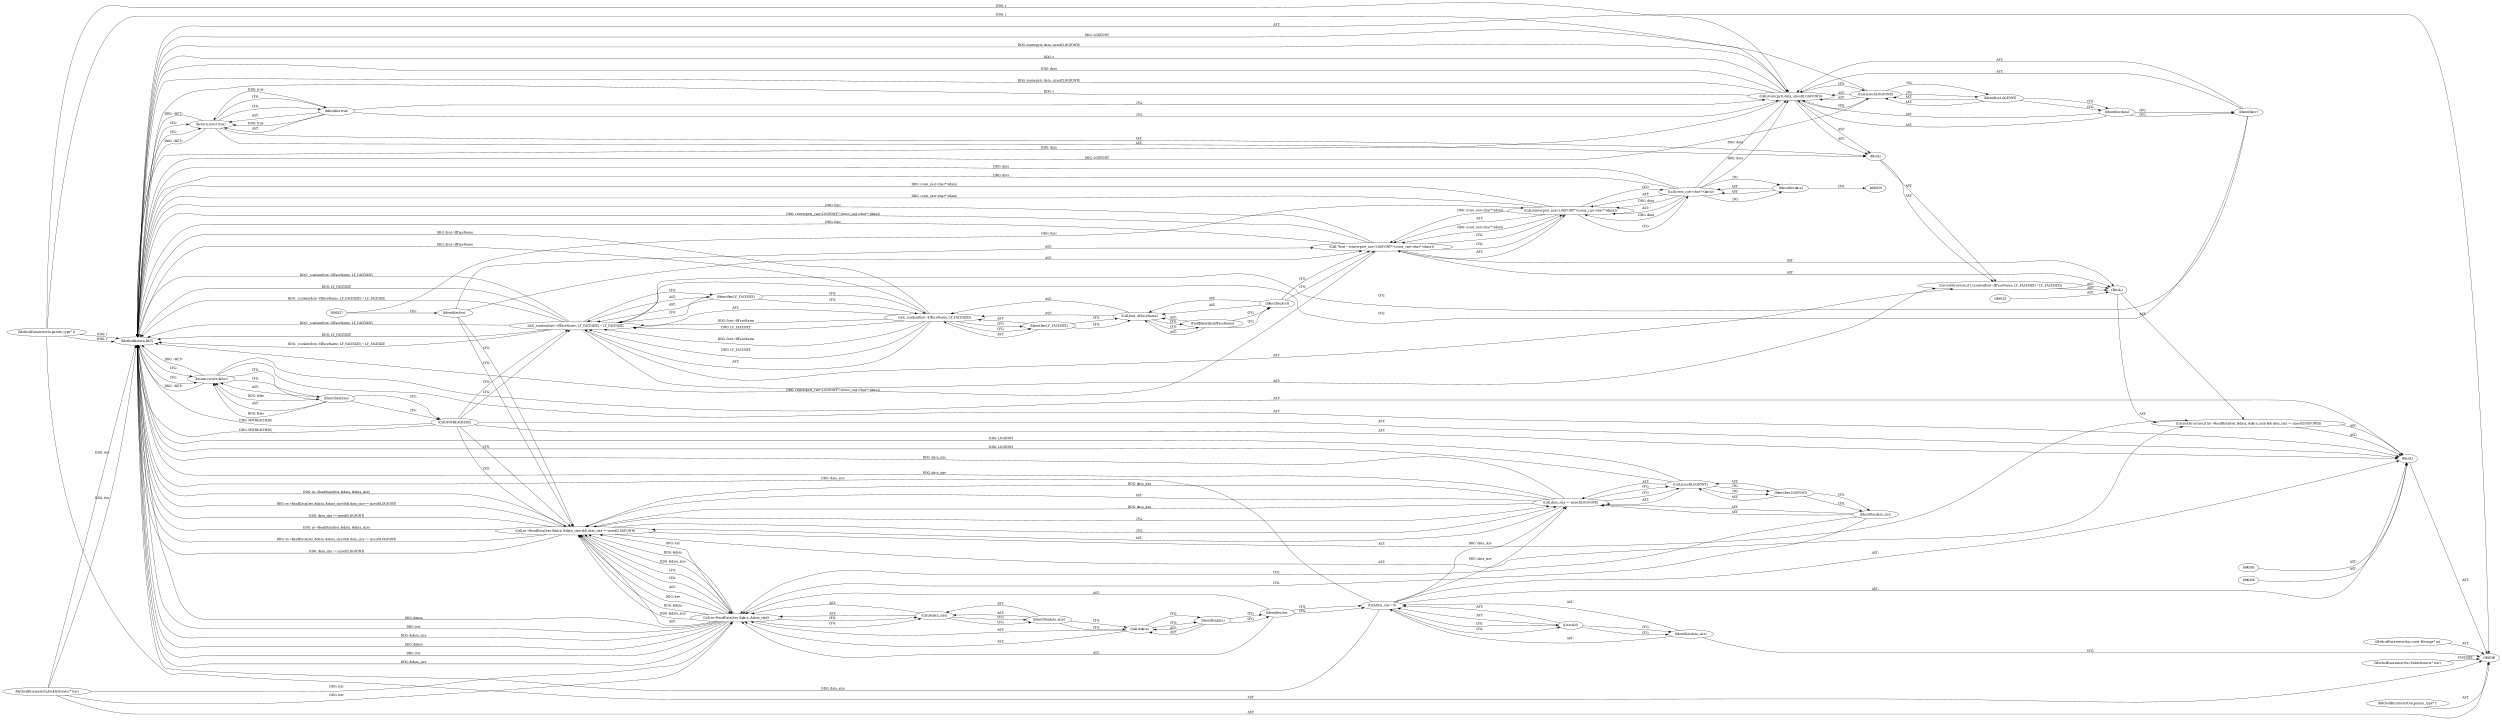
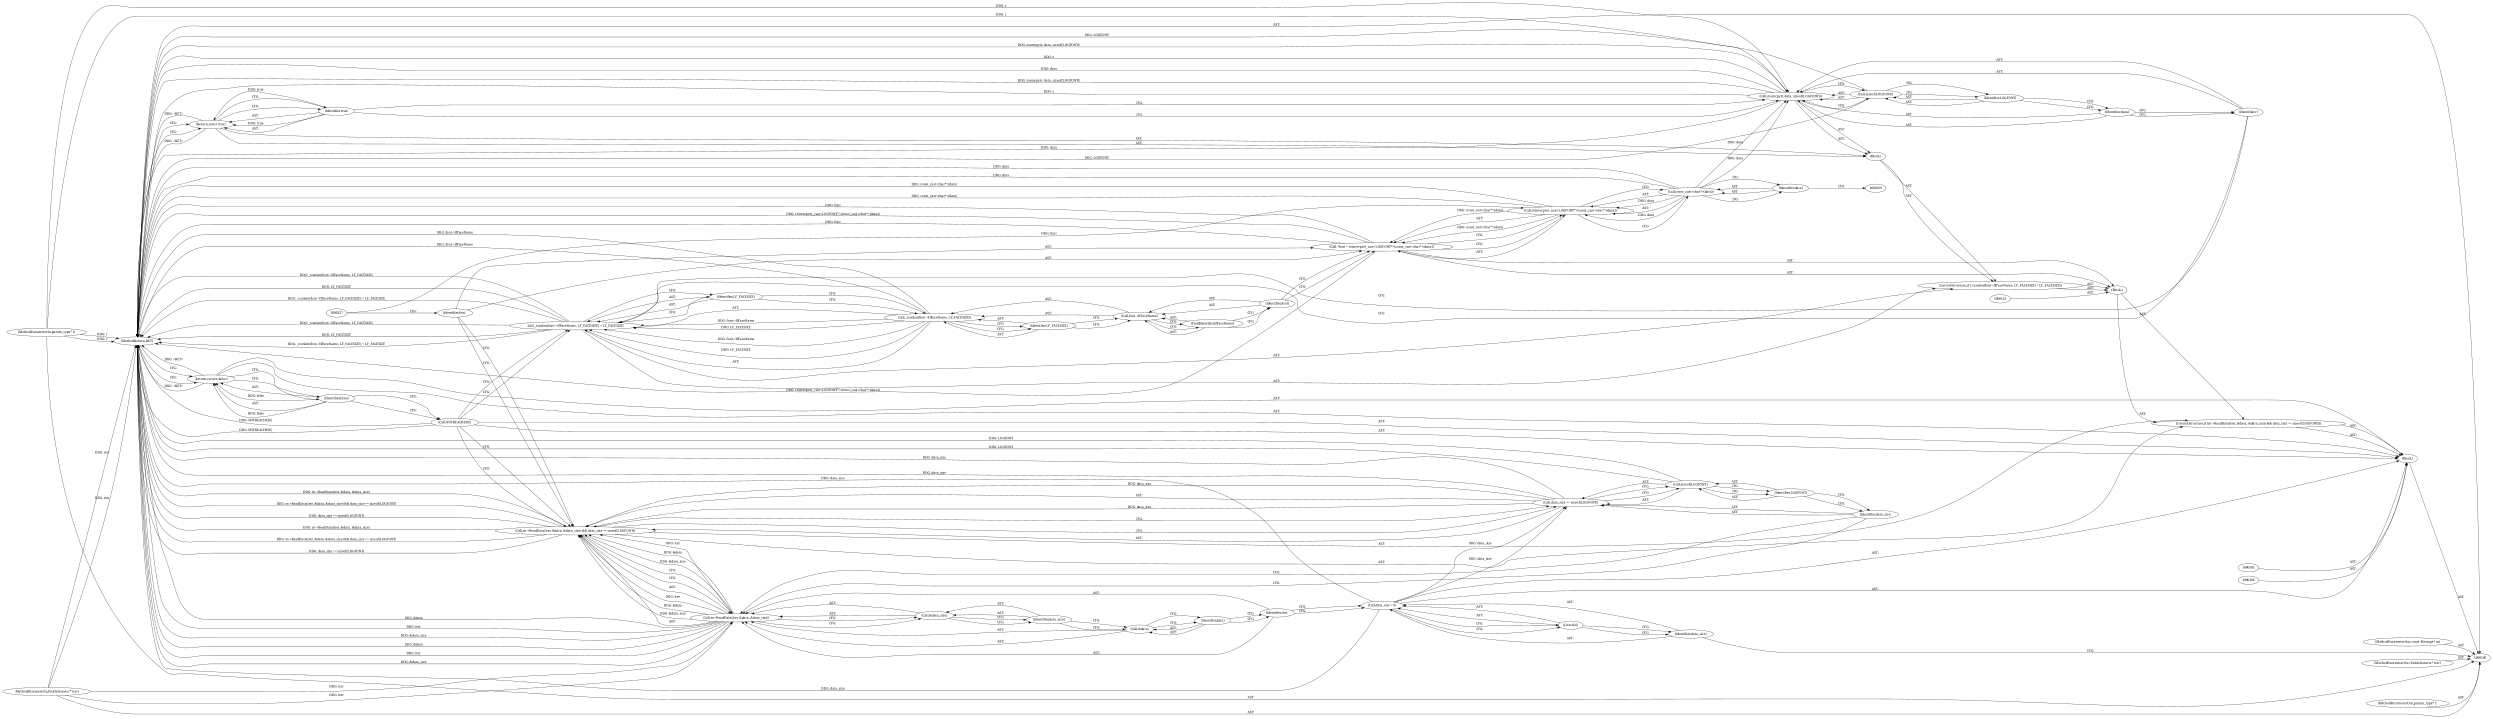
  digraph {
    fontname="Noto Serif"
    rankdir=LR
    node [fontname="Noto Serif"]
    edge [fontname="Noto Serif"]
    n1 [label="(MethodReturn,RET)"]
    n2 [label="(Return,return false;)"]
    n3 [label="(Return,const true;)"]
    1000100
    n5 [label="(Block,)"]
    n6 [label="(Identifier,false)"]
    n7 [label="(Block,)"]
    n8 [label="(Identifier,true)"]
    n9 [label="(MethodParameterOut,const Message* m)"]
    n10 [label="(MethodParameterIn,PickleIterator* iter)"]
    n11 [label="(Call,m->ReadData(iter, &data, &data_size))"]
    n12 [label="(Call,m->ReadData(iter, &data, &data_size) && data_size == sizeof(LOGFONT))"]
    n13 [label="(Call,&data_size)"]
    n14 [label="(MethodParameterOut,PickleIterator* iter)"]
    n15 [label="(Call,NOTREACHED())"]
    n16 [label="(Call,_tcsnlen(font->lfFaceName, LF_FACESIZE) < LF_FACESIZE)"]
    n17 [label="(Call,data_size == sizeof(LOGFONT))"]
    n18 [label="(ControlStructure,if (m->ReadData(iter, &data, &data_size) && data_size == sizeof(LOGFONT)))"]
    n19 [label="(ControlStructure,if (_tcsnlen(font->lfFaceName, LF_FACESIZE) < LF_FACESIZE))"]
    n20 [label="(Identifier,LF_FACESIZE)"]
    n21 [label="(MethodParameterIn,param_type* r)"]
    n22 [label="(Call,memcpy(r, data, sizeof(LOGFONT)))"]
    n23 [label="(Call,sizeof(LOGFONT))"]
    n24 [label="(MethodParameterOut,param_type* r)"]
    n25 [label="(Literal,0)"]
    n26 [label="(Call,data_size = 0)"]
    n27 [label="(Identifier,data_size)"]
    n28 [label="(Call,sizeof(LOGFONT))"]
    n29 [label="(Identifier,iter)"]
    n30 [label="(Call,&data)"]
    n31 [label="(Identifier,data)"]
    n32 [label="(Identifier,data_size)"]
    n33 [label="(Identifier,LOGFONT)"]
    n34 [label="(Identifier,data_size)"]
    n35 [label="(Call,*font = reinterpret_cast<LOGFONT*>(const_cast<char*>(data)))"]
    n36 [label="(Call,reinterpret_cast<LOGFONT*>(const_cast<char*>(data)))"]
    n37 [label="(Block,)"]
    n38 [label="(Call,const_cast<char*>(data))"]
    n39 [label="(Identifier,font)"]
    n40 [label="(Identifier,data)"]
    1000129
    n42 [label="(Call,font->lfFaceName)"]
    n43 [label="(FieldIdentifier,lfFaceName)"]
    n44 [label="(Call,_tcsnlen(font->lfFaceName, LF_FACESIZE))"]
    n45 [label="(Identifier,font)"]
    n46 [label="(Identifier,LF_FACESIZE)"]
    n47 [label="(Identifier,r)"]
    n48 [label="(Identifier,data)"]
    n49 [label="(Identifier,LOGFONT)"]
    1000105
    1000106
    1000127
    1000123
    n1 -> n2 [label="CFG: "]
    n1 -> n2 [label="CFG: "]
    n1 -> n3 [label="CFG: "]
    n1 -> n3 [label="CFG: "]
    n1 -> 1000100 [label="AST: "]
    n2 -> n1 [label="DDG: <RET>"]
    n2 -> n1 [label="DDG: <RET>"]
    n2 -> n5 [label="AST: "]
    n2 -> n5 [label="AST: "]
    n2 -> n6 [label="CFG: "]
    n2 -> n6 [label="CFG: "]
    n3 -> n1 [label="DDG: <RET>"]
    n3 -> n1 [label="DDG: <RET>"]
    n3 -> n7 [label="AST: "]
    n3 -> n7 [label="AST: "]
    n3 -> n8 [label="CFG: "]
    n3 -> n8 [label="CFG: "]
    n5 -> 1000100 [label="AST: "]
    n6 -> n2 [label="AST: "]
    n6 -> n2 [label="DDG: false"]
    n6 -> n2 [label="AST: "]
    n6 -> n2 [label="DDG: false"]
    n6 -> n15 [label="CFG: "]
    n6 -> n15 [label="CFG: "]
    n7 -> n19 [label="AST: "]
    n7 -> n19 [label="AST: "]
    n8 -> n3 [label="AST: "]
    n8 -> n3 [label="DDG: true"]
    n8 -> n3 [label="AST: "]
    n8 -> n3 [label="DDG: true"]
    n8 -> n22 [label="CFG: "]
    n8 -> n22 [label="CFG: "]
    n9 -> 1000100 [label="AST: "]
    n10 -> n1 [label="DDG: iter"]
    n10 -> n1 [label="DDG: iter"]
    n10 -> 1000100 [label="AST: "]
    n10 -> n11 [label="DDG: iter"]
    n10 -> n11 [label="DDG: iter"]
    n11 -> n1 [label="DDG: &data"]
    n11 -> n1 [label="DDG: iter"]
    n11 -> n1 [label="DDG: &data_size"]
    n11 -> n1 [label="DDG: &data"]
    n11 -> n1 [label="DDG: iter"]
    n11 -> n1 [label="DDG: &data_size"]
    n11 -> n12 [label="AST: "]
    n11 -> n12 [label="DDG: iter"]
    n11 -> n12 [label="DDG: &data"]
    n11 -> n12 [label="DDG: &data_size"]
    n11 -> n12 [label="AST: "]
    n11 -> n12 [label="DDG: iter"]
    n11 -> n12 [label="DDG: &data"]
    n11 -> n12 [label="DDG: &data_size"]
    n11 -> n13 [label="CFG: "]
    n11 -> n13 [label="CFG: "]
    n12 -> n1 [label="DDG: data_size == sizeof(LOGFONT)"]
    n12 -> n1 [label="DDG: m->ReadData(iter, &data, &data_size)"]
    n12 -> n1 [label="DDG: m->ReadData(iter, &data, &data_size) && data_size == sizeof(LOGFONT)"]
    n12 -> n1 [label="DDG: data_size == sizeof(LOGFONT)"]
    n12 -> n1 [label="DDG: m->ReadData(iter, &data, &data_size)"]
    n12 -> n1 [label="DDG: m->ReadData(iter, &data, &data_size) && data_size == sizeof(LOGFONT)"]
    n12 -> n11 [label="CFG: "]
    n12 -> n11 [label="CFG: "]
    n12 -> n17 [label="CFG: "]
    n12 -> n17 [label="CFG: "]
    n12 -> n18 [label="AST: "]
    n12 -> n18 [label="AST: "]
    n13 -> n11 [label="AST: "]
    n13 -> n11 [label="AST: "]
    n13 -> n32 [label="CFG: "]
    n13 -> n32 [label="CFG: "]
-   n14 -> 1000100 [label="FACESIZE: "]
+   n14 -> 1000100 [label="AST: "]
    n15 -> n1 [label="DDG: NOTREACHED()"]
    n15 -> n1 [label="DDG: NOTREACHED()"]
    n15 -> n5 [label="AST: "]
    n15 -> n5 [label="AST: "]
    n15 -> n12 [label="CFG: "]
    n15 -> n12 [label="CFG: "]
    n15 -> n16 [label="CFG: "]
    n15 -> n16 [label="CFG: "]
    n16 -> n1 [label="DDG: _tcsnlen(font->lfFaceName, LF_FACESIZE) < LF_FACESIZE"]
    n16 -> n1 [label="DDG: _tcsnlen(font->lfFaceName, LF_FACESIZE)"]
    n16 -> n1 [label="DDG: LF_FACESIZE"]
    n16 -> n1 [label="DDG: _tcsnlen(font->lfFaceName, LF_FACESIZE) < LF_FACESIZE"]
    n16 -> n1 [label="DDG: _tcsnlen(font->lfFaceName, LF_FACESIZE)"]
    n16 -> n1 [label="DDG: LF_FACESIZE"]
    n16 -> n19 [label="AST: "]
    n16 -> n19 [label="AST: "]
    n16 -> n20 [label="CFG: "]
    n16 -> n20 [label="CFG: "]
    n17 -> n1 [label="DDG: data_size"]
    n17 -> n1 [label="DDG: data_size"]
    n17 -> n12 [label="AST: "]
    n17 -> n12 [label="DDG: data_size"]
    n17 -> n12 [label="AST: "]
    n17 -> n12 [label="DDG: data_size"]
    n17 -> n28 [label="CFG: "]
    n17 -> n28 [label="CFG: "]
    n18 -> n5 [label="AST: "]
    n18 -> n5 [label="AST: "]
    n19 -> n37 [label="AST: "]
    n19 -> n37 [label="AST: "]
    n20 -> n16 [label="AST: "]
    n20 -> n16 [label="AST: "]
    n20 -> n44 [label="CFG: "]
    n20 -> n44 [label="CFG: "]
    n21 -> n1 [label="DDG: r"]
    n21 -> n1 [label="DDG: r"]
    n21 -> 1000100 [label="AST: "]
    n21 -> n22 [label="DDG: r"]
    n21 -> n22 [label="DDG: r"]
    n22 -> n1 [label="DDG: data"]
    n22 -> n1 [label="DDG: memcpy(r, data, sizeof(LOGFONT))"]
    n22 -> n1 [label="DDG: r"]
    n22 -> n1 [label="DDG: data"]
    n22 -> n1 [label="DDG: memcpy(r, data, sizeof(LOGFONT))"]
    n22 -> n1 [label="DDG: r"]
    n22 -> n7 [label="AST: "]
    n22 -> n7 [label="AST: "]
    n22 -> n23 [label="CFG: "]
    n22 -> n23 [label="CFG: "]
    n23 -> n1 [label="DDG: LOGFONT"]
    n23 -> n1 [label="DDG: LOGFONT"]
    n23 -> n22 [label="AST: "]
    n23 -> n22 [label="AST: "]
    n23 -> n49 [label="CFG: "]
    n23 -> n49 [label="CFG: "]
    n24 -> 1000100 [label="AST: "]
    n25 -> n26 [label="AST: "]
    n25 -> n26 [label="AST: "]
    n25 -> n27 [label="CFG: "]
    n25 -> n27 [label="CFG: "]
    n26 -> n1 [label="DDG: data_size"]
    n26 -> n1 [label="DDG: data_size"]
    n26 -> n5 [label="AST: "]
    n26 -> n5 [label="AST: "]
    n26 -> n17 [label="DDG: data_size"]
    n26 -> n17 [label="DDG: data_size"]
    n26 -> n25 [label="CFG: "]
    n26 -> n25 [label="CFG: "]
    n27 -> 1000100 [label="CFG: "]
    n27 -> n26 [label="AST: "]
    n27 -> n26 [label="AST: "]
    n28 -> n1 [label="DDG: LOGFONT"]
    n28 -> n1 [label="DDG: LOGFONT"]
    n28 -> n17 [label="AST: "]
    n28 -> n17 [label="AST: "]
    n28 -> n33 [label="CFG: "]
    n28 -> n33 [label="CFG: "]
    n29 -> n11 [label="AST: "]
    n29 -> n11 [label="AST: "]
    n29 -> n26 [label="CFG: "]
    n29 -> n26 [label="CFG: "]
    n30 -> n11 [label="AST: "]
    n30 -> n11 [label="AST: "]
    n30 -> n31 [label="CFG: "]
    n30 -> n31 [label="CFG: "]
    n31 -> n29 [label="CFG: "]
    n31 -> n29 [label="CFG: "]
    n31 -> n30 [label="AST: "]
    n31 -> n30 [label="AST: "]
    n32 -> n13 [label="AST: "]
    n32 -> n13 [label="AST: "]
    n32 -> n30 [label="CFG: "]
    n32 -> n30 [label="CFG: "]
    n33 -> n28 [label="AST: "]
    n33 -> n28 [label="AST: "]
    n33 -> n34 [label="CFG: "]
    n33 -> n34 [label="CFG: "]
    n34 -> n11 [label="CFG: "]
    n34 -> n11 [label="CFG: "]
    n34 -> n17 [label="AST: "]
    n34 -> n17 [label="AST: "]
    n35 -> n1 [label="DDG: font"]
    n35 -> n1 [label="DDG: reinterpret_cast<LOGFONT*>(const_cast<char*>(data))"]
    n35 -> n1 [label="DDG: font"]
    n35 -> n1 [label="DDG: reinterpret_cast<LOGFONT*>(const_cast<char*>(data))"]
    n35 -> n36 [label="CFG: "]
    n35 -> n36 [label="CFG: "]
    n35 -> n37 [label="AST: "]
    n35 -> n37 [label="AST: "]
    n36 -> n1 [label="DDG: const_cast<char*>(data)"]
    n36 -> n1 [label="DDG: const_cast<char*>(data)"]
    n36 -> n35 [label="AST: "]
    n36 -> n35 [label="DDG: const_cast<char*>(data)"]
    n36 -> n35 [label="AST: "]
    n36 -> n35 [label="DDG: const_cast<char*>(data)"]
    n36 -> n38 [label="CFG: "]
    n36 -> n38 [label="CFG: "]
    n37 -> n18 [label="AST: "]
    n37 -> n18 [label="AST: "]
    n38 -> n1 [label="DDG: data"]
    n38 -> n1 [label="DDG: data"]
    n38 -> n22 [label="DDG: data"]
    n38 -> n22 [label="DDG: data"]
    n38 -> n36 [label="AST: "]
    n38 -> n36 [label="DDG: data"]
    n38 -> n36 [label="AST: "]
    n38 -> n36 [label="DDG: data"]
    n38 -> n40 [label="CFG: "]
    n38 -> n40 [label="CFG: "]
    n39 -> n12 [label="CFG: "]
    n39 -> n12 [label="CFG: "]
    n39 -> n35 [label="AST: "]
    n39 -> n35 [label="AST: "]
    n40 -> n38 [label="AST: "]
    n40 -> n38 [label="AST: "]
    n40 -> 1000129 [label="CFG: "]
    n42 -> n43 [label="CFG: "]
    n42 -> n43 [label="CFG: "]
    n42 -> n44 [label="AST: "]
    n42 -> n44 [label="AST: "]
    n43 -> n42 [label="AST: "]
    n43 -> n42 [label="AST: "]
    n43 -> n45 [label="CFG: "]
    n43 -> n45 [label="CFG: "]
    n44 -> n1 [label="DDG: font->lfFaceName"]
    n44 -> n1 [label="DDG: font->lfFaceName"]
    n44 -> n16 [label="AST: "]
    n44 -> n16 [label="DDG: font->lfFaceName"]
    n44 -> n16 [label="DDG: LF_FACESIZE"]
    n44 -> n16 [label="AST: "]
    n44 -> n16 [label="DDG: font->lfFaceName"]
    n44 -> n16 [label="DDG: LF_FACESIZE"]
    n44 -> n46 [label="CFG: "]
    n44 -> n46 [label="CFG: "]
    n45 -> n35 [label="CFG: "]
    n45 -> n35 [label="CFG: "]
    n45 -> n42 [label="AST: "]
    n45 -> n42 [label="AST: "]
    n46 -> n42 [label="CFG: "]
    n46 -> n42 [label="CFG: "]
    n46 -> n44 [label="AST: "]
    n46 -> n44 [label="AST: "]
    n47 -> n16 [label="CFG: "]
    n47 -> n16 [label="CFG: "]
    n47 -> n22 [label="AST: "]
    n47 -> n22 [label="AST: "]
    n48 -> n22 [label="AST: "]
    n48 -> n22 [label="AST: "]
    n48 -> n47 [label="CFG: "]
    n48 -> n47 [label="CFG: "]
    n49 -> n23 [label="AST: "]
    n49 -> n23 [label="AST: "]
    n49 -> n48 [label="CFG: "]
    n49 -> n48 [label="CFG: "]
    1000105 -> n5 [label="AST: "]
    1000106 -> n5 [label="AST: "]
    1000127 -> n36 [label="DDG: font"]
    1000127 -> n39 [label="CFG: "]
    1000123 -> n37 [label="AST: "]
  }
